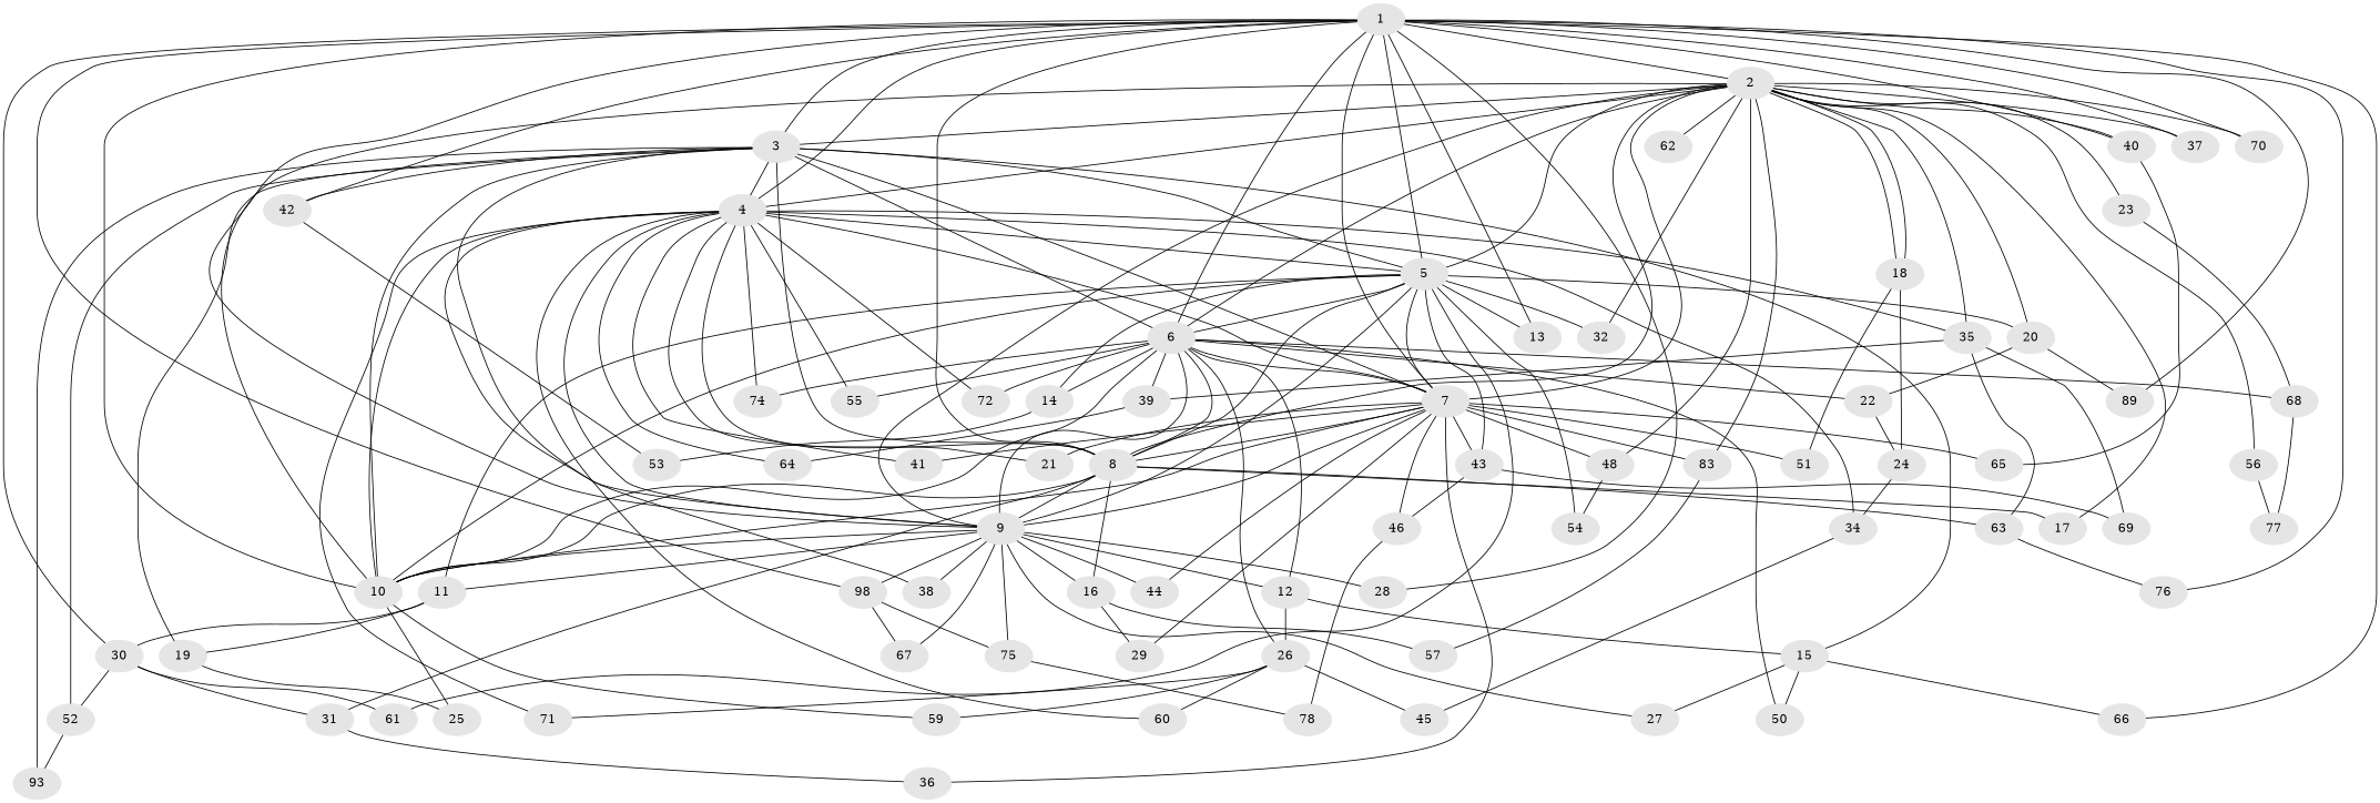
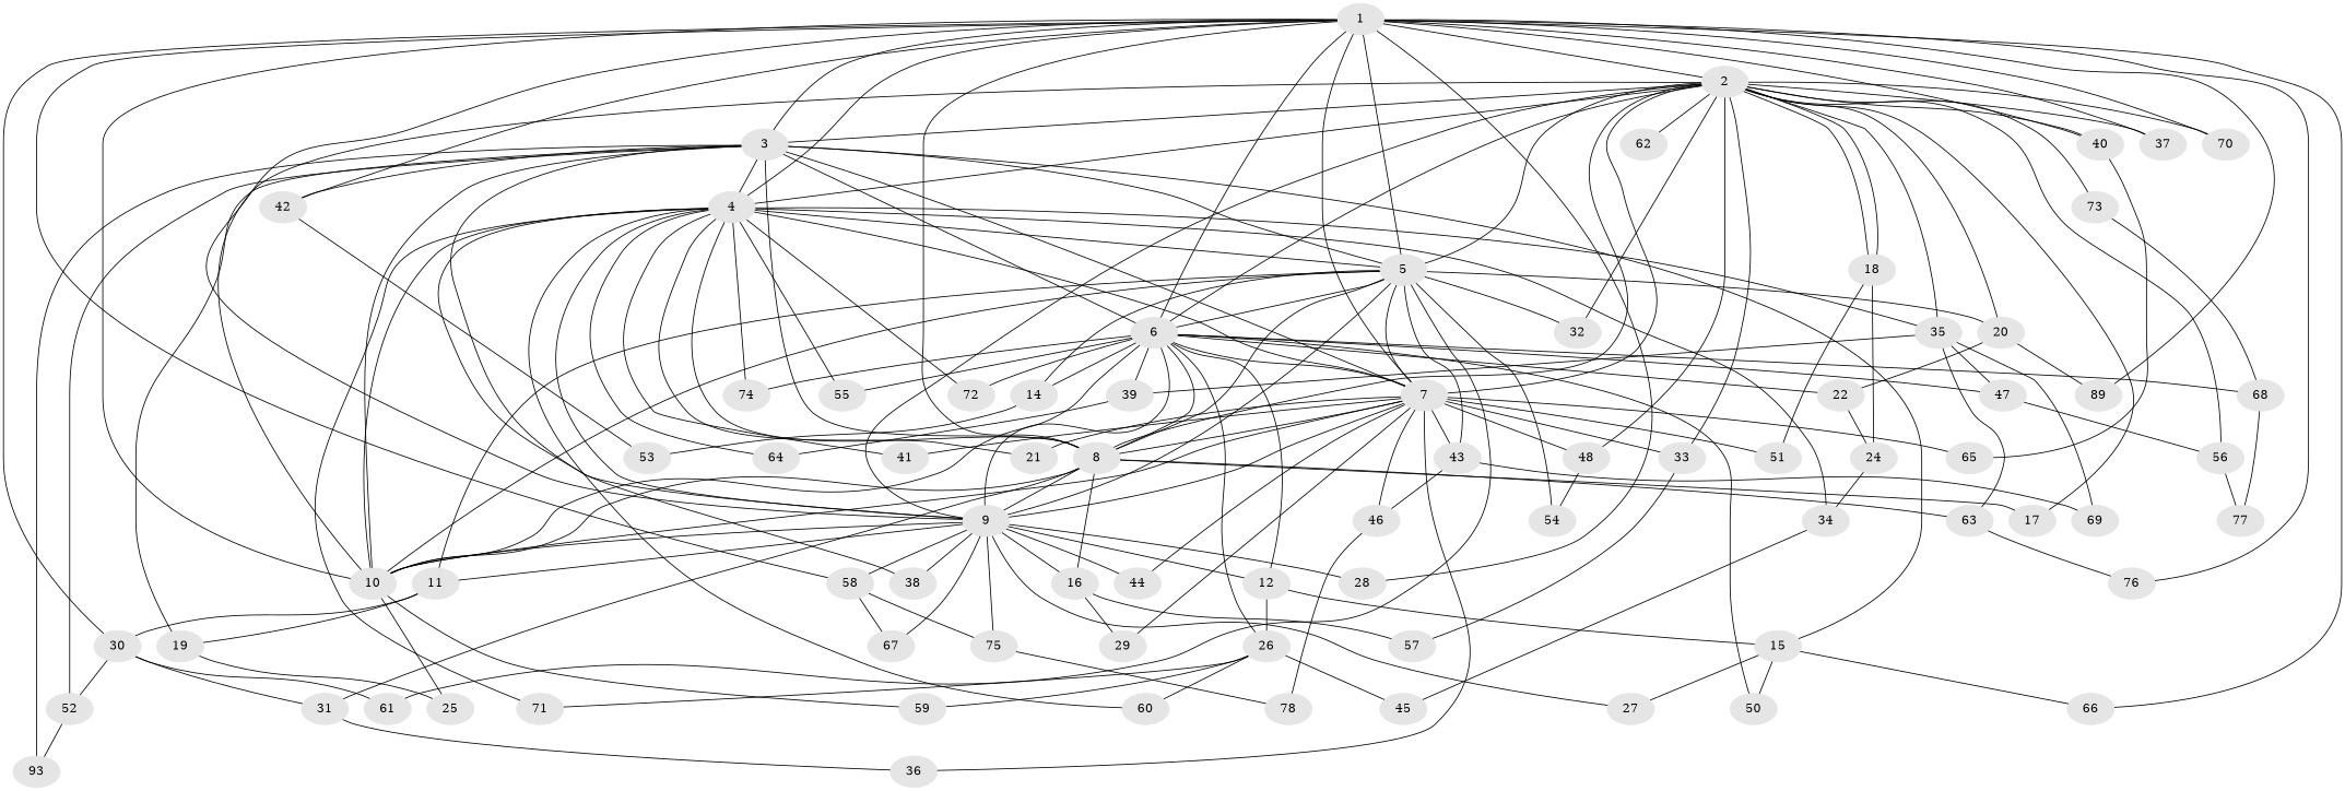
  graph {
    node [color=gray90 style=filled]
    1
    2
    3
    4
    5
    6
    7
    8
    9
    10
-   13
    28
    30
    37
    40
    42
    n17 [label=89]
-   58 [label=98]
+   58
    66
    70
    76
-   23
+   23 [label=73]
    17
    18
    20
    32
-   33 [label=83]
+   33
    35
    48
    56
    62
    15
    19
    52
    n35 [label=93]
    21
    34
    38
    41
    55
    60
    64
    71
    72
    74
    11
    14
    43
    54
    61
    12
    22
    26
    39
+   47
    50
    68
    29
    36
    44
    46
    51
    65
    16
    31
    63
    27
    67
    75
    25
    59
    53
    24
    57
    69
    77
    45
    78
    1 -- 2
    1 -- 3
    1 -- 4
    1 -- 5
    1 -- 6
    1 -- 7
    1 -- 8
    1 -- 9
    1 -- 10
-   1 -- 13
    1 -- 28
    1 -- 30
    1 -- 37
    1 -- 40
    1 -- 42
    1 -- n17
    1 -- 58
    1 -- 66
    1 -- 70
    1 -- 76
    2 -- 3
    2 -- 4
    2 -- 5
    2 -- 6
    2 -- 7
    2 -- 8
    2 -- 9
    2 -- 10
    2 -- 37
    2 -- 40
    2 -- 70
    2 -- 23
    2 -- 17
    2 -- 18
    2 -- 18
    2 -- 20
    2 -- 32
    2 -- 33
    2 -- 35
    2 -- 48
    2 -- 56
    2 -- 62
    3 -- 4
    3 -- 5
    3 -- 6
    3 -- 7
    3 -- 8
    3 -- 9
    3 -- 10
    3 -- 42
    3 -- 15
    3 -- 19
    3 -- 52
    3 -- n35
    4 -- 5
    4 -- 7
    4 -- 8
    4 -- 9
    4 -- 10
    4 -- 35
    4 -- 21
    4 -- 34
    4 -- 38
    4 -- 41
    4 -- 55
    4 -- 60
    4 -- 64
    4 -- 71
    4 -- 72
    4 -- 74
    5 -- 6
    5 -- 7
    5 -- 8
    5 -- 9
    5 -- 10
-   5 -- 13
    5 -- 20
    5 -- 32
    5 -- 11
    5 -- 14
    5 -- 43
    5 -- 54
    5 -- 61
    6 -- 7
    6 -- 8
    6 -- 9
    6 -- 10
    6 -- 55
    6 -- 72
    6 -- 74
    6 -- 14
    6 -- 12
    6 -- 22
    6 -- 26
    6 -- 39
+   6 -- 47
    6 -- 50
    6 -- 68
    7 -- 8
    7 -- 9
    7 -- 10
    7 -- 33
    7 -- 48
    7 -- 21
    7 -- 41
    7 -- 43
    7 -- 29
    7 -- 36
    7 -- 44
    7 -- 46
    7 -- 51
    7 -- 65
    8 -- 9
    8 -- 10
    8 -- 17
    8 -- 16
    8 -- 31
    8 -- 63
    9 -- 10
    9 -- 28
    9 -- 58
    9 -- 38
    9 -- 11
    9 -- 12
    9 -- 44
    9 -- 16
    9 -- 27
    9 -- 67
    9 -- 75
    10 -- 25
    10 -- 59
    30 -- 52
    30 -- 61
    30 -- 31
    40 -- 65
    42 -- 53
    58 -- 67
    58 -- 75
    23 -- 68
    18 -- 51
    18 -- 24
    20 -- n17
    20 -- 22
    33 -- 57
    35 -- 39
+   35 -- 47
    35 -- 63
    35 -- 69
    48 -- 54
    56 -- 77
    15 -- 66
    15 -- 50
    15 -- 27
    19 -- 25
    52 -- n35
    34 -- 45
    11 -- 30
    11 -- 19
    14 -- 53
    43 -- 46
    43 -- 69
    12 -- 15
    12 -- 26
    22 -- 24
    26 -- 60
    26 -- 71
    26 -- 59
    26 -- 45
    39 -- 64
+   47 -- 56
    68 -- 77
    46 -- 78
    16 -- 29
    16 -- 57
    31 -- 36
    63 -- 76
    75 -- 78
    24 -- 34
  }
